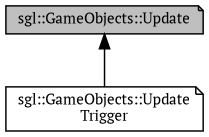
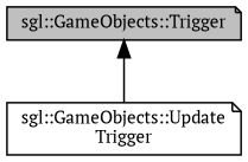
  digraph {
    fontname="PT Serif"
    node [color=black fontname="PT Serif" fontsize=10 shape=note style=filled]
-   n1 [fillcolor=grey75 fontcolor=black height=0.2 label="sgl::GameObjects::Update" width=0.4]
+   n1 [fillcolor=grey75 fontcolor=black height=0.2 label="sgl::GameObjects::Trigger" width=0.4]
    n2 [fillcolor=white height=0.2 label="sgl::GameObjects::Update\lTrigger" width=0.4]
    n1 -> n2 [color=black dir=back fontname="PT Serif" fontsize=10 labelfontname=Helvetica labelfontsize=10 style=solid]
  }
